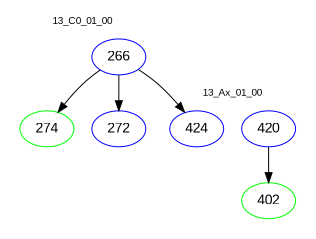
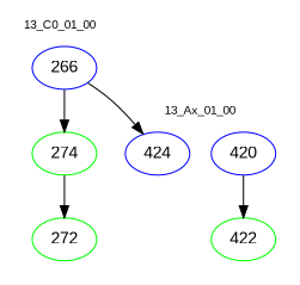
  digraph {
    fontname="Liberation Sans"
    node [color=blue fontname="Liberation Sans"]
    edge [color=black fontname="Liberation Sans"]
    n1 [label=420]
-   n2 [color=green label=402]
+   n2 [color=green label=422]
    n3 [label=424]
    n4 [label=266]
    n5 [color=green label=274]
-   n6 [label=272]
+   n6 [color=green label=272]
    subgraph cluster_1 {
      color=white
      fontsize=10
      label="13_Ax_01_00"
      n1
      n2
      n3
    }
    subgraph cluster_2 {
      color=white
      fontsize=10
      label="13_C0_01_00"
      n4
      n5
      n6
    }
    n1 -> n2
    n4 -> n3
    n4 -> n5
-   n4 -> n6
+   n5 -> n6
  }
